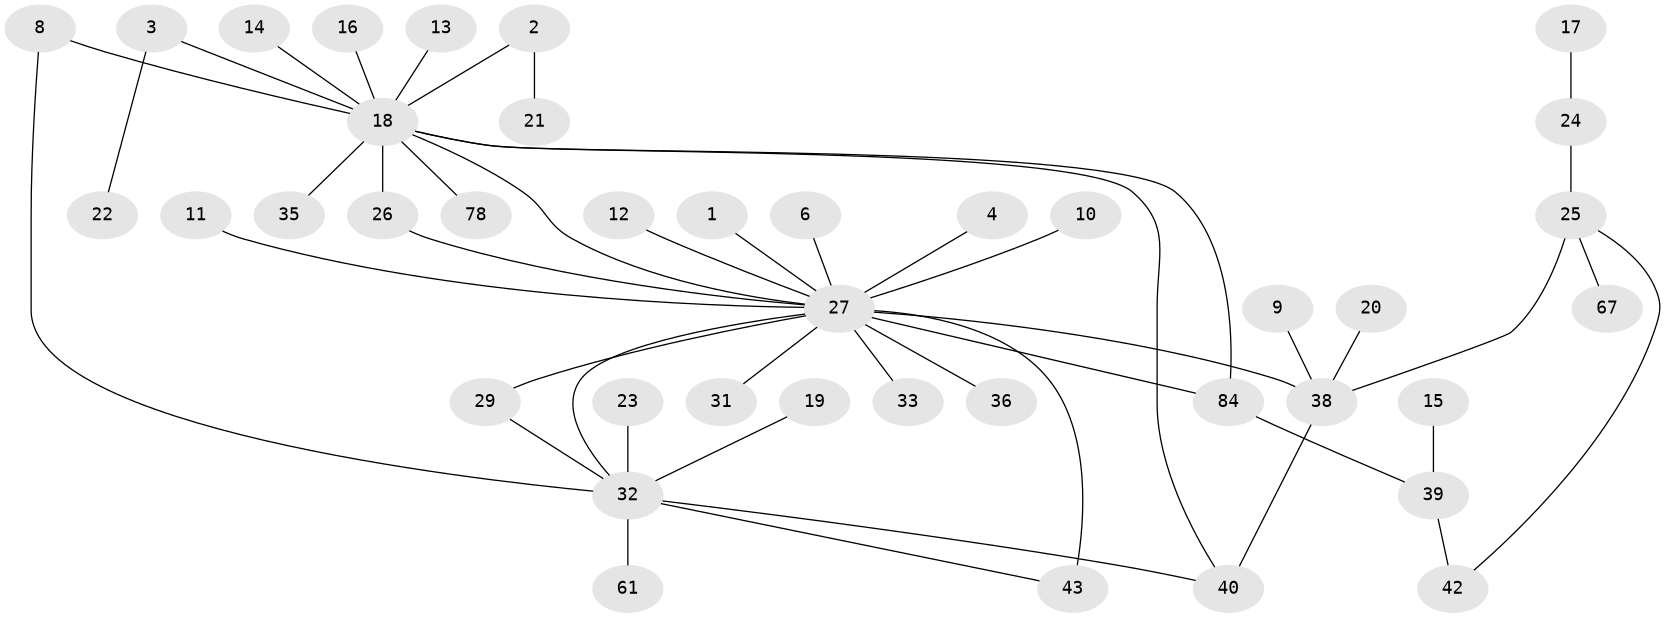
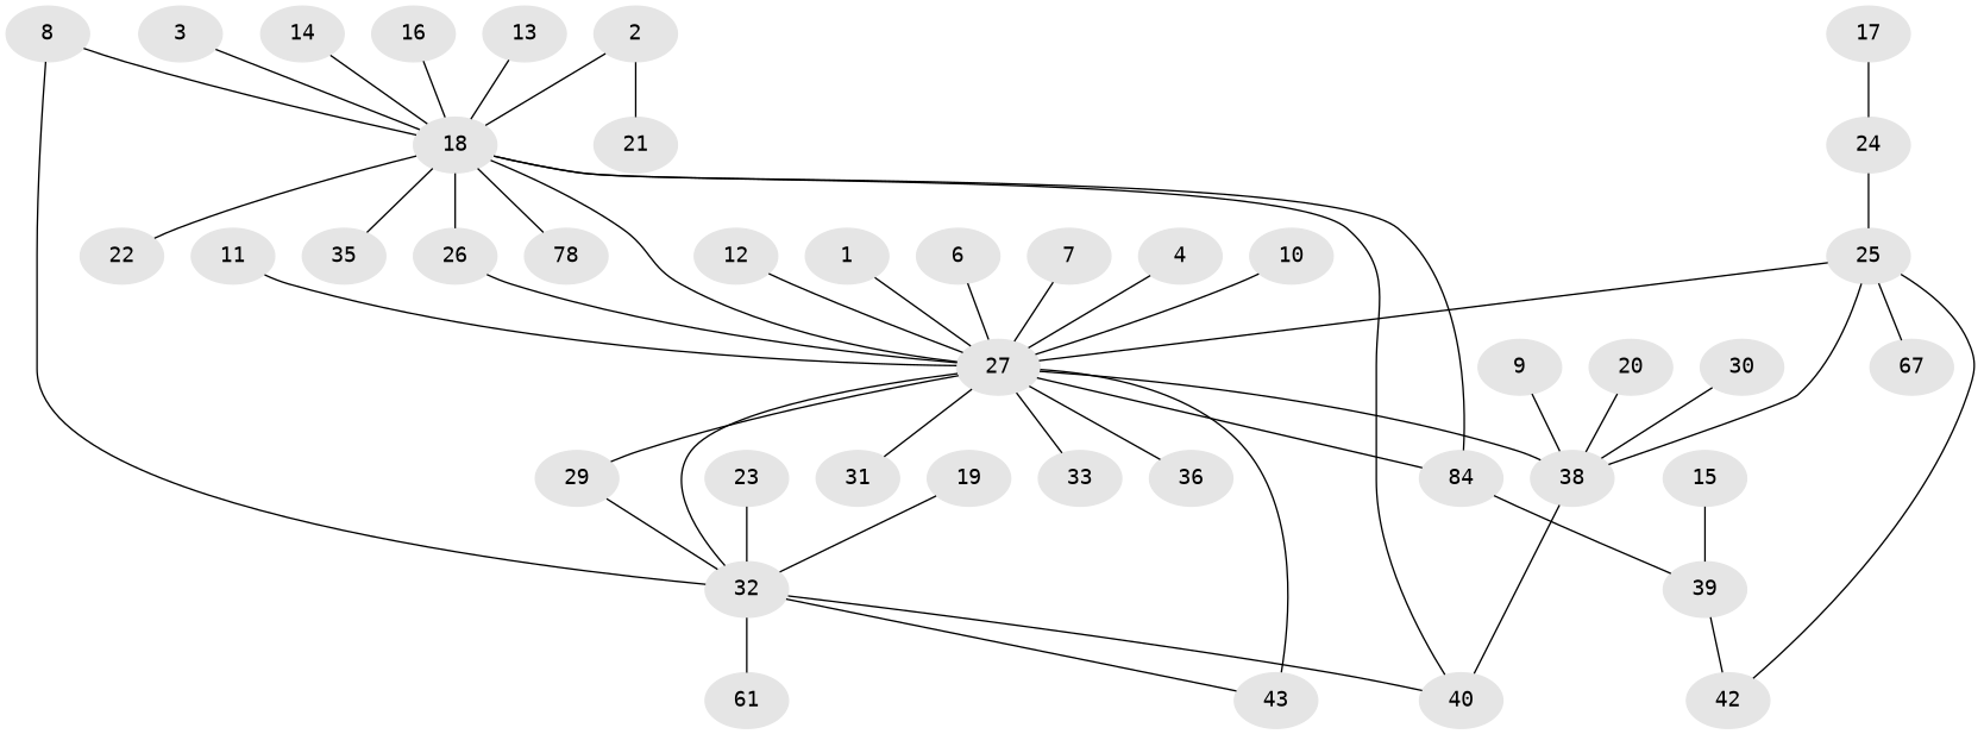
  graph {
    fontname="DejaVu Sans Mono"
    node [color=gray90 fontname="DejaVu Sans Mono" style=filled]
    edge [fontname="DejaVu Sans Mono" weight=1.0]
    1
    27
    38
    32
    n5 [label=84]
    29
    31
    33
    36
    43
    2
    18
    21
    22
    26
    n16 [label=78]
    35
    40
    3
    4
    6
+   7
    8
    n24 [label=61]
    9
    10
    11
    12
    13
    14
    15
    39
    42
    16
    17
    24
    25
    19
    20
    23
    n41 [label=67]
+   30
    1 -- 27
    27 -- 38
    27 -- 32
    27 -- n5
    27 -- 29 [weight=2.0]
    27 -- 31
    27 -- 33
    27 -- 36
    27 -- 43 [weight=2.0]
    38 -- 40 [weight=2.0]
    32 -- 43
    32 -- 40
    32 -- n24
    n5 -- 39
    29 -- 32
    2 -- 18
    2 -- 21
    18 -- 27
    18 -- n5
-   3 -- 22
+   18 -- 22
    18 -- 26
    18 -- n16
    18 -- 35
    18 -- 40
    26 -- 27
    3 -- 18
    4 -- 27
    6 -- 27
+   7 -- 27
    8 -- 32
    8 -- 18
    9 -- 38
    10 -- 27
    11 -- 27
    12 -- 27
    13 -- 18
    14 -- 18
    15 -- 39
    39 -- 42
    16 -- 18
    17 -- 24
    24 -- 25 [weight=2.0]
+   25 -- 27
    25 -- 38
    25 -- 42
    25 -- n41
    19 -- 32
    20 -- 38
    23 -- 32
+   30 -- 38
  }
